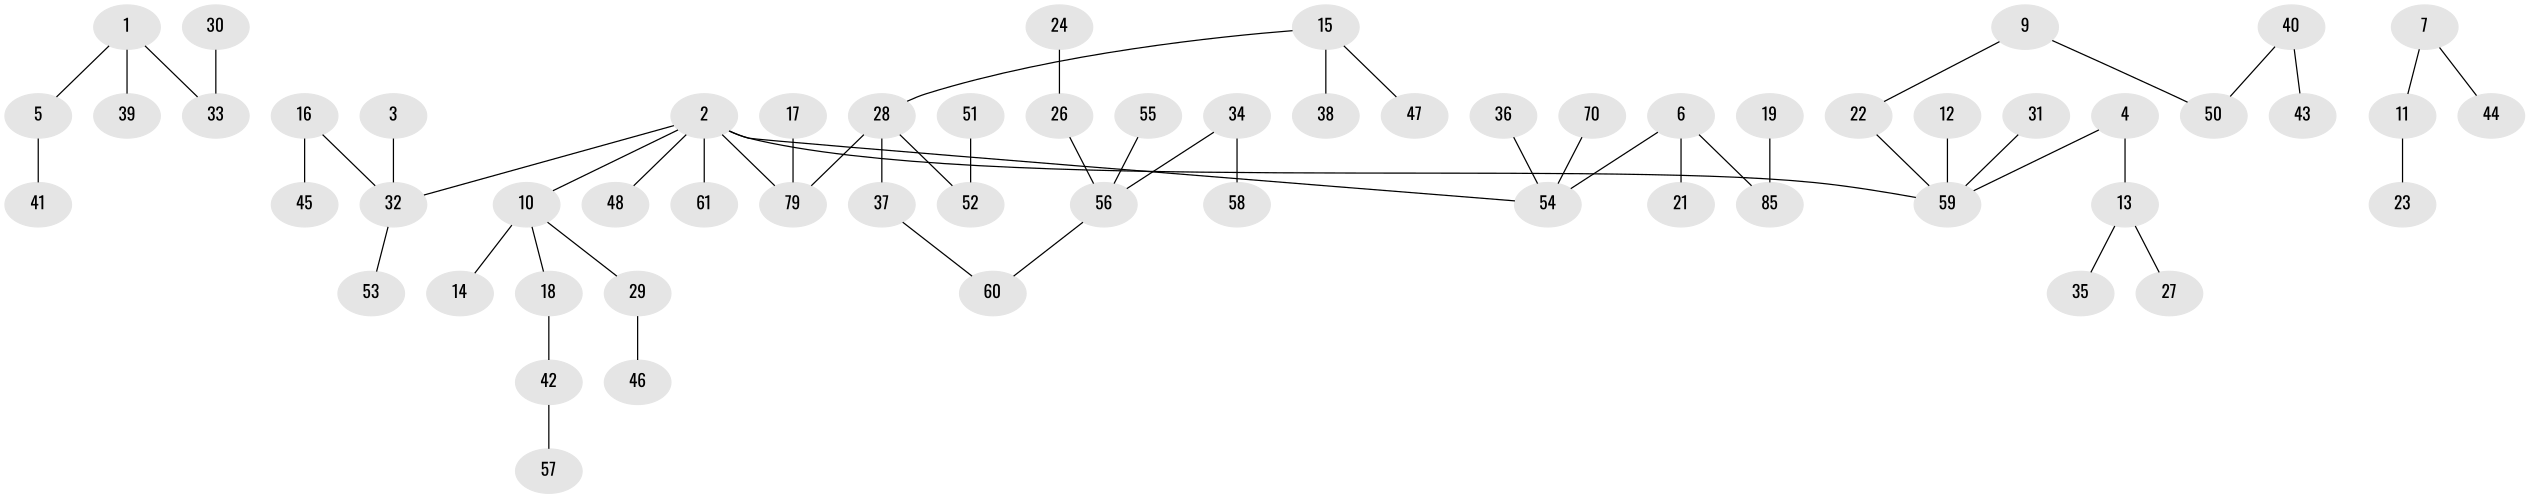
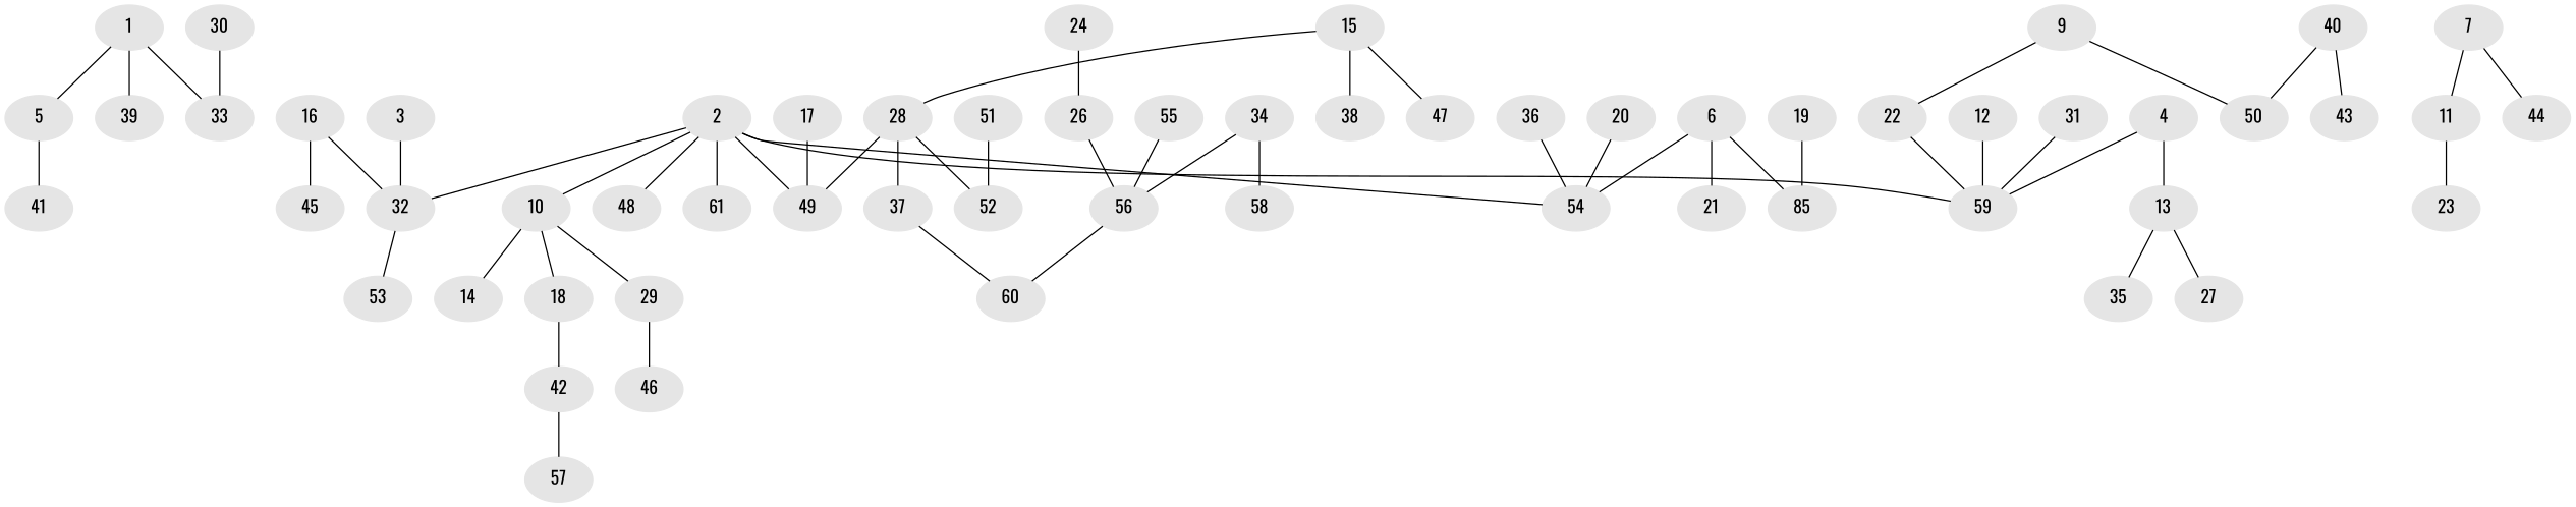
  graph {
    fontname=Oswald
    node [color=gray90 fontname=Oswald style=filled]
    edge [fontname=Oswald weight=1.0]
    1
    5
    33
    39
    41
    2
    10
    32
    48
-   49 [label=79]
+   49
    54
    59
    61
    14
    18
    29
    53
    3
    4
    13
    27
    35
    6
    21
    n25 [label=85]
    7
    11
    44
    23
    55
    56
    9
    22
    50
    42
    46
    12
    15
    28
    38
    47
    52
    37
    16
    45
    17
    57
    19
-   20 [label=70]
+   20
    24
    26
    60
    30
    31
    34
    58
    36
    40
    43
    51
    1 -- 5
    1 -- 33
    1 -- 39
    5 -- 41
    2 -- 10
    2 -- 32
    2 -- 48
    2 -- 49
    2 -- 54
    2 -- 59
    2 -- 61
    10 -- 14
    10 -- 18
    10 -- 29
    32 -- 53
    18 -- 42
    29 -- 46
    3 -- 32
    4 -- 59
    4 -- 13
    13 -- 27
    13 -- 35
    6 -- 54
    6 -- 21
    6 -- n25
    7 -- 11
    7 -- 44
    11 -- 23
    55 -- 56
    56 -- 60
    9 -- 22
    9 -- 50
    22 -- 59
    42 -- 57
    12 -- 59
    15 -- 28
    15 -- 38
    15 -- 47
    28 -- 49
    28 -- 52
    28 -- 37
    37 -- 60
    16 -- 32
    16 -- 45
    17 -- 49
    19 -- n25
    20 -- 54
    24 -- 26
    26 -- 56
    30 -- 33
    31 -- 59
    34 -- 56
    34 -- 58
    36 -- 54
    40 -- 50
    40 -- 43
    51 -- 52
  }
